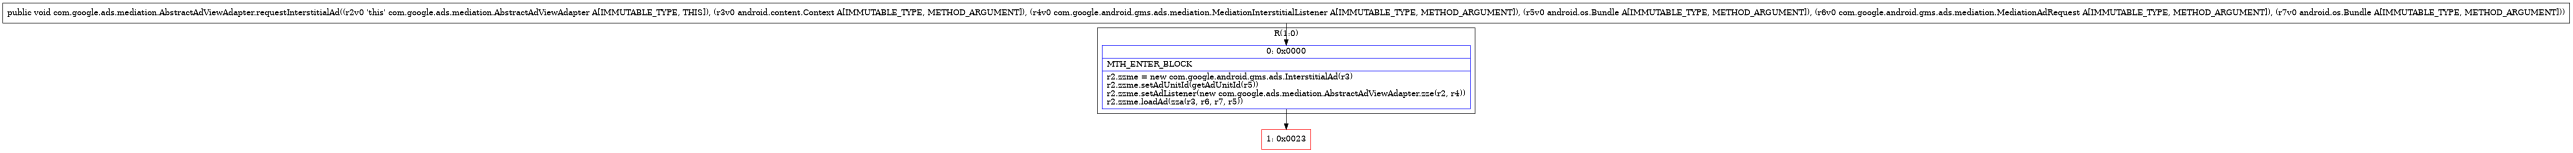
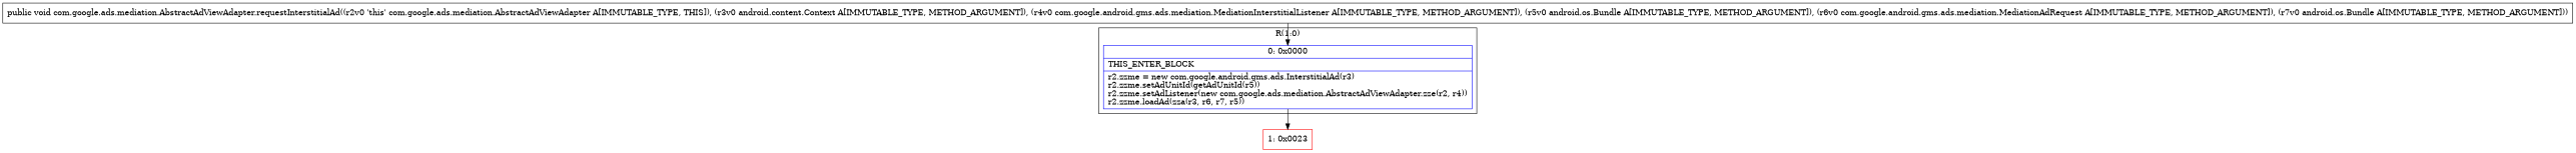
  digraph {
    node [shape=record]
-   n1 [color=blue label="{0\:\ 0x0000|MTH_ENTER_BLOCK\l|r2.zzme = new com.google.android.gms.ads.InterstitialAd(r3)\lr2.zzme.setAdUnitId(getAdUnitId(r5))\lr2.zzme.setAdListener(new com.google.ads.mediation.AbstractAdViewAdapter.zze(r2, r4))\lr2.zzme.loadAd(zza(r3, r6, r7, r5))\l}"]
+   n1 [color=blue label="{0\:\ 0x0000|THIS_ENTER_BLOCK\l|r2.zzme = new com.google.android.gms.ads.InterstitialAd(r3)\lr2.zzme.setAdUnitId(getAdUnitId(r5))\lr2.zzme.setAdListener(new com.google.ads.mediation.AbstractAdViewAdapter.zze(r2, r4))\lr2.zzme.loadAd(zza(r3, r6, r7, r5))\l}"]
    n2 [color=red label="{1\:\ 0x0023}"]
    n3 [label="{public void com.google.ads.mediation.AbstractAdViewAdapter.requestInterstitialAd((r2v0 'this' com.google.ads.mediation.AbstractAdViewAdapter A[IMMUTABLE_TYPE, THIS]), (r3v0 android.content.Context A[IMMUTABLE_TYPE, METHOD_ARGUMENT]), (r4v0 com.google.android.gms.ads.mediation.MediationInterstitialListener A[IMMUTABLE_TYPE, METHOD_ARGUMENT]), (r5v0 android.os.Bundle A[IMMUTABLE_TYPE, METHOD_ARGUMENT]), (r6v0 com.google.android.gms.ads.mediation.MediationAdRequest A[IMMUTABLE_TYPE, METHOD_ARGUMENT]), (r7v0 android.os.Bundle A[IMMUTABLE_TYPE, METHOD_ARGUMENT])) }"]
    subgraph cluster_1 {
      label="R(1:0)"
      n1
    }
    n1 -> n2
    n3 -> n1
  }
